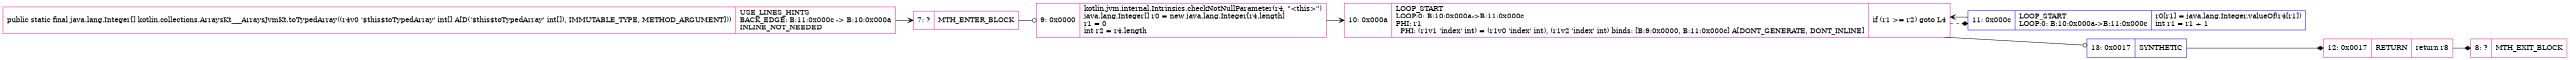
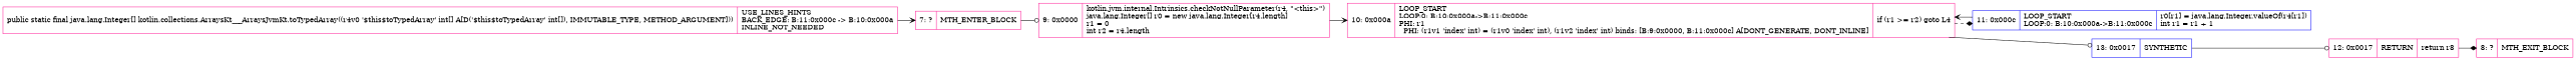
  digraph {
    rankdir=LR
    node [color=deeppink shape=record]
    edge [arrowhead=odot]
    n1 [label="{7\:\ ?|MTH_ENTER_BLOCK\l}"]
    n2 [label="{9\:\ 0x0000|kotlin.jvm.internal.Intrinsics.checkNotNullParameter(r4, \"\<this\>\")\ljava.lang.Integer[] r0 = new java.lang.Integer[r4.length]\lr1 = 0\lint r2 = r4.length\l}"]
    n3 [label="{10\:\ 0x000a|LOOP_START\lLOOP:0: B:10:0x000a\-\>B:11:0x000c\lPHI: r1 \l  PHI: (r1v1 'index' int) = (r1v0 'index' int), (r1v2 'index' int) binds: [B:9:0x0000, B:11:0x000c] A[DONT_GENERATE, DONT_INLINE]\l|if (r1 \>= r2) goto L4\l}"]
    n4 [color=blue label="{11\:\ 0x000c|LOOP_START\lLOOP:0: B:10:0x000a\-\>B:11:0x000c\l|r0[r1] = java.lang.Integer.valueOf(r4[r1])\lint r1 = r1 + 1\l}"]
    n5 [color=blue label="{13\:\ 0x0017|SYNTHETIC\l}"]
    n6 [label="{12\:\ 0x0017|RETURN\l|return r8\l}"]
    n7 [label="{8\:\ ?|MTH_EXIT_BLOCK\l}"]
    n8 [label="{public static final java.lang.Integer[] kotlin.collections.ArraysKt___ArraysJvmKt.toTypedArray((r4v0 '$this$toTypedArray' int[] A[D('$this$toTypedArray' int[]), IMMUTABLE_TYPE, METHOD_ARGUMENT]))  | USE_LINES_HINTS\lBACK_EDGE: B:11:0x000c \-\> B:10:0x000a\lINLINE_NOT_NEEDED\l}"]
    n1 -> n2
    n2 -> n3 [arrowhead=vee]
    n3 -> n4 [arrowhead=diamond style=dashed]
    n3 -> n5
    n4 -> n3 [arrowhead=vee]
-   n5 -> n6 [arrowhead=diamond]
+   n5 -> n6
    n6 -> n7 [arrowhead=diamond]
    n8 -> n1 [arrowhead=vee]
  }
